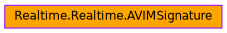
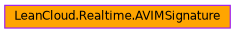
  digraph {
    rankdir=TB
-   n1 [color=purple fillcolor=orange fontname=Helvetica fontsize=10 height=0.2 label="Realtime.Realtime.AVIMSignature" shape=record style=filled width=0.4]
+   n1 [color=purple fillcolor=orange fontname=Helvetica fontsize=10 height=0.2 label="LeanCloud.Realtime.AVIMSignature" shape=record style=filled width=0.4]
  }
